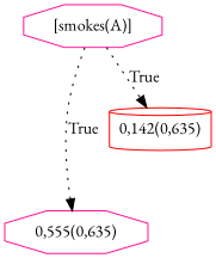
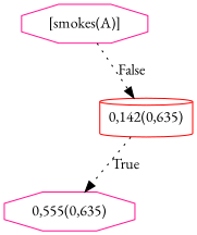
  digraph {
    fontname="EB Garamond"
    node [color=deeppink fontname="EB Garamond" shape=octagon]
    edge [fontname="EB Garamond" style=dotted]
    n1 [label="[smokes(A)]"]
    n2 [label="0,555(0,635)"]
    n3 [color=red label="0,142(0,635)" shape=cylinder]
-   n1 -> n2 [label=True]
-   n1 -> n3 [label=True]
+   n3 -> n2 [label=True]
+   n1 -> n3 [label=False]
  }
